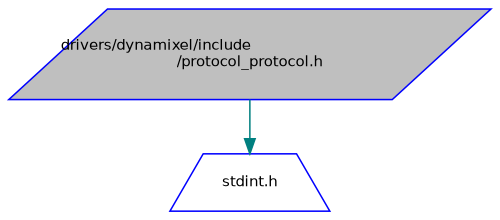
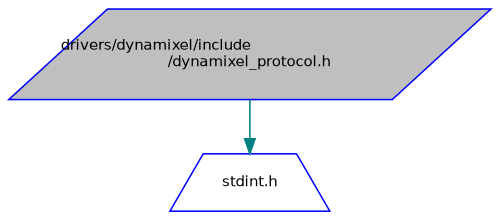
  digraph {
    node [color=blue fontname=Helvetica fontsize=10 style=filled]
-   n1 [fillcolor=grey75 fontcolor=black height=0.2 label="drivers/dynamixel/include\l/protocol_protocol.h" shape=parallelogram width=0.4]
+   n1 [fillcolor=grey75 fontcolor=black height=0.2 label="drivers/dynamixel/include\l/dynamixel_protocol.h" shape=parallelogram width=0.4]
    n2 [fillcolor=white height=0.2 label="stdint.h" shape=trapezium width=0.4]
    n1 -> n2 [color=teal fontname=Helvetica fontsize=10 labelfontname=Helvetica labelfontsize=10 style=solid]
  }
